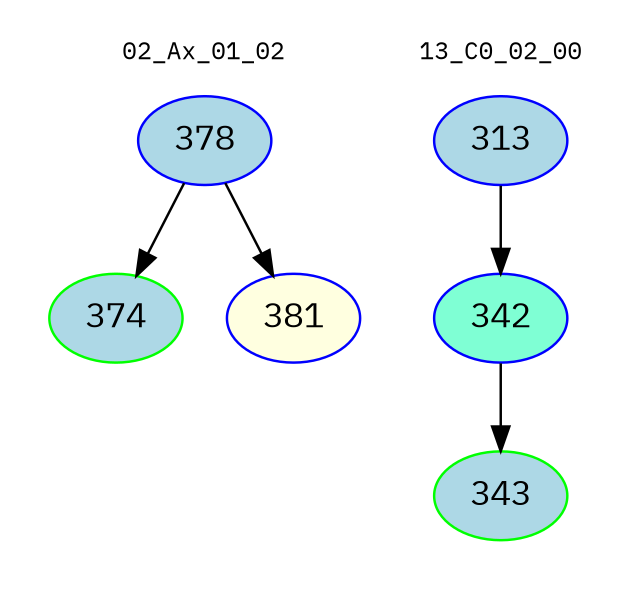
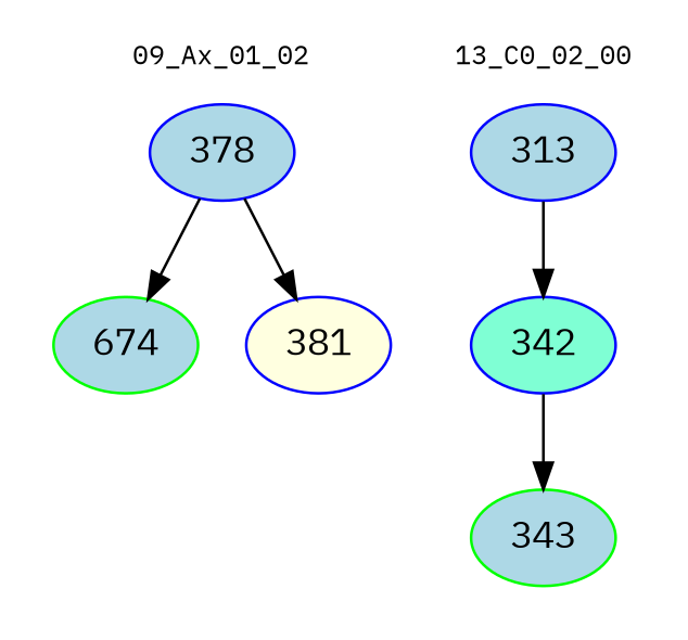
  digraph {
    fontname="IBM Plex Mono"
    node [color=blue fillcolor=lightblue fontname="IBM Plex Mono" style=filled]
    edge [color=black fontname="IBM Plex Mono"]
    n1 [label=378]
-   n2 [color=green label=374]
+   n2 [color=green label=674]
    n3 [fillcolor=lightyellow label=381]
    n4 [fillcolor=aquamarine label=342]
    n5 [label=313]
    n6 [color=green label=343]
    subgraph cluster_1 {
      color=white
      fontsize=10
-     label="02_Ax_01_02"
+     label="09_Ax_01_02"
      n1
      n2
      n3
    }
    subgraph cluster_2 {
      color=white
      fontsize=10
      label="13_C0_02_00"
      n4
      n5
      n6
    }
    n1 -> n2
    n1 -> n3
    n4 -> n6
    n5 -> n4
  }
